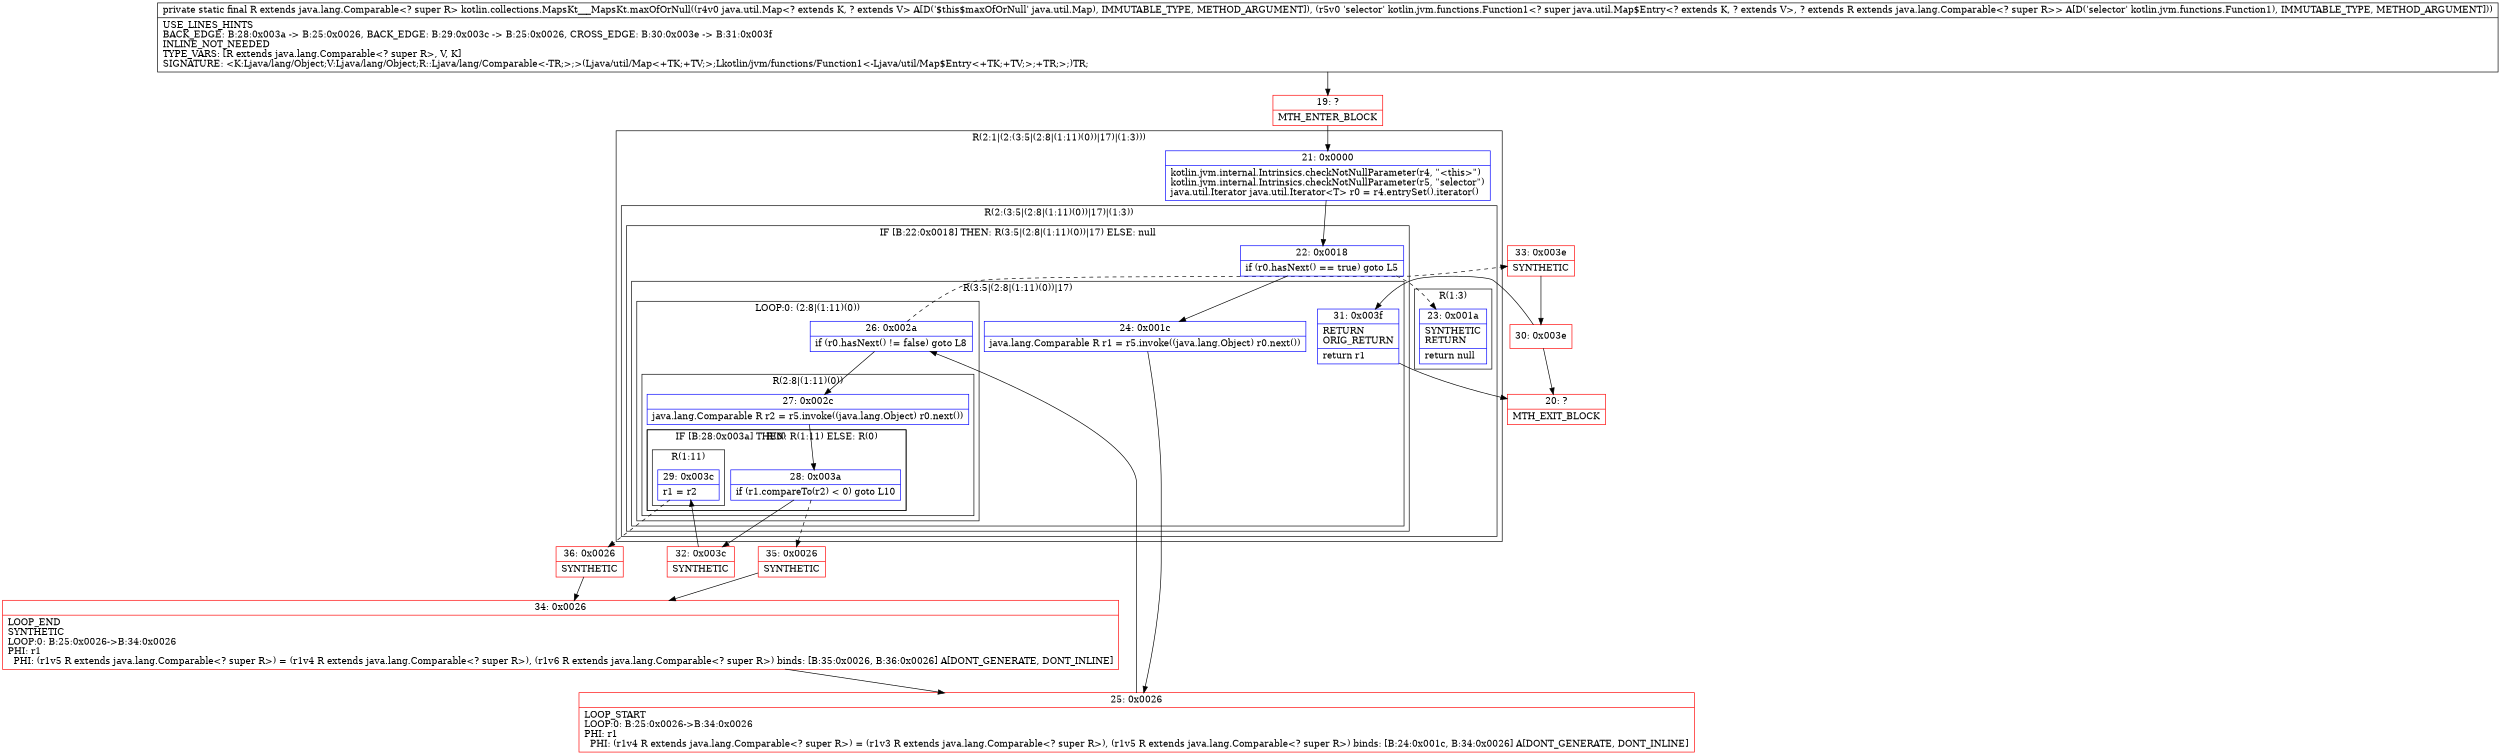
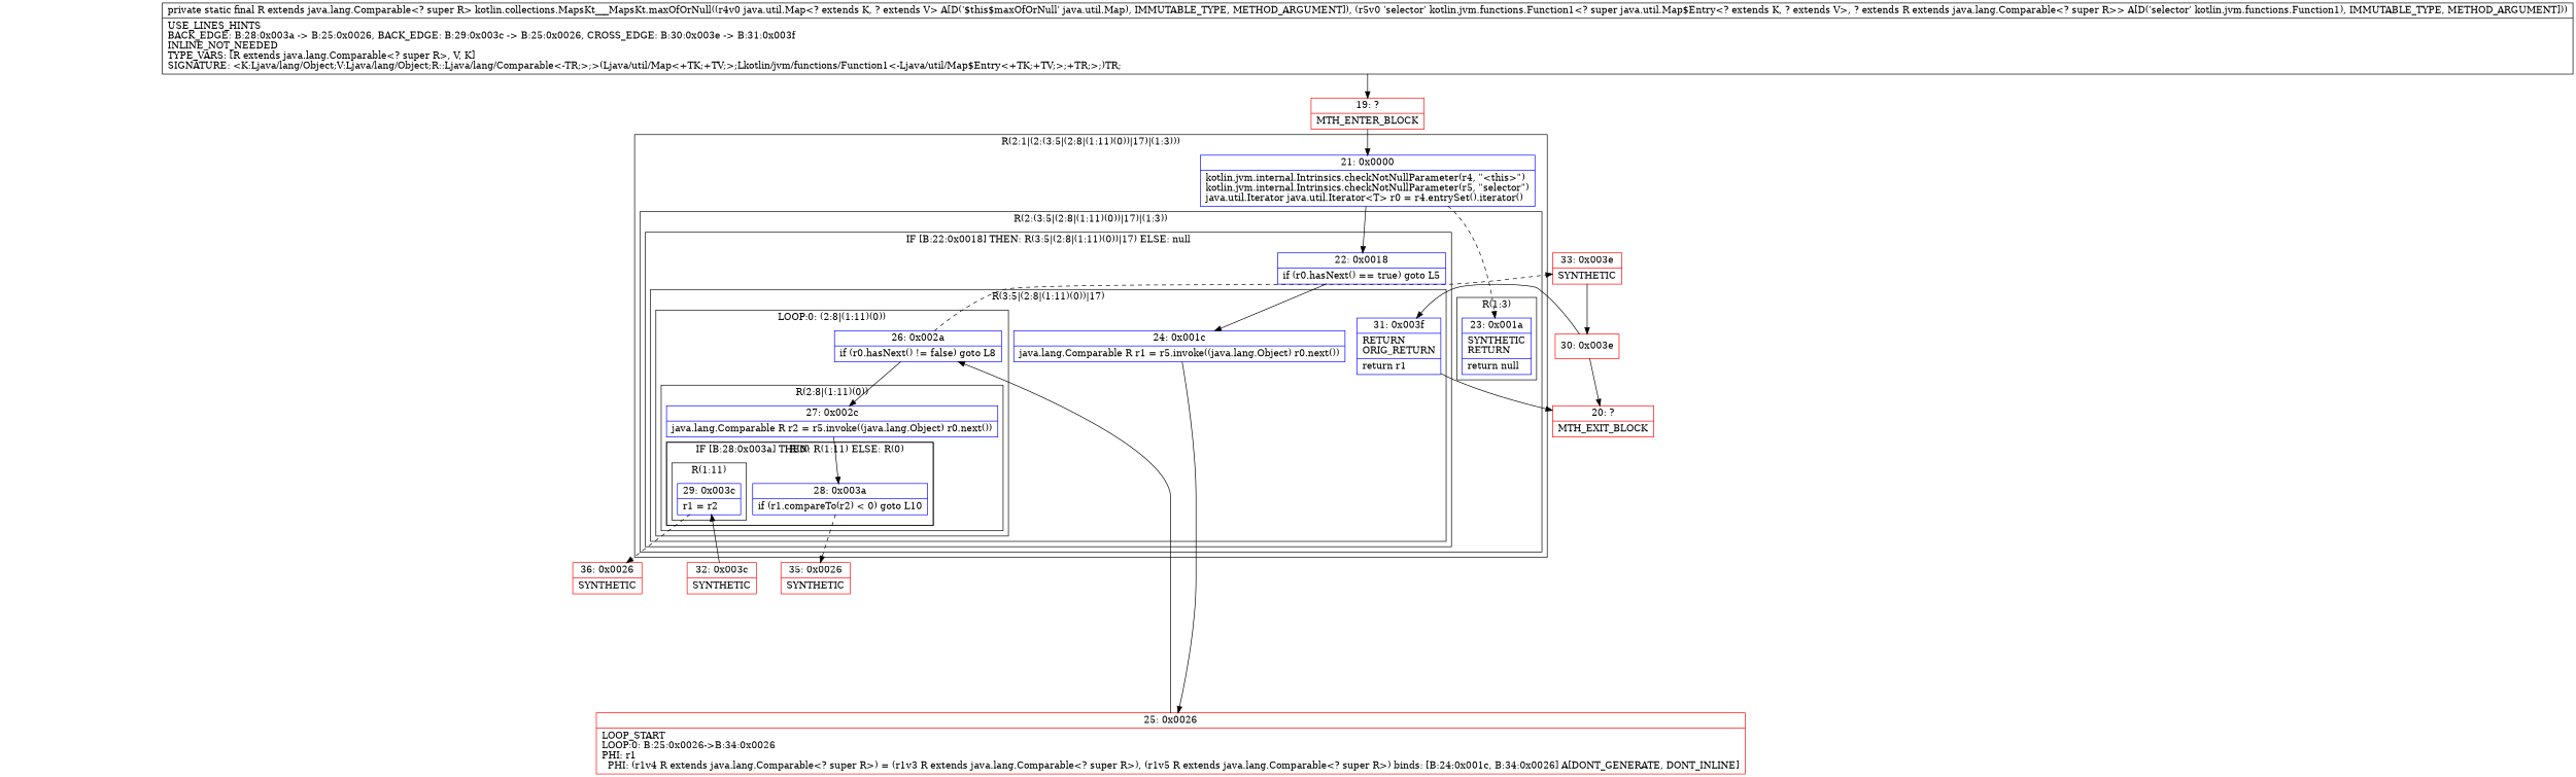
  digraph {
    node [color=blue shape=record]
    n1 [label="{29\:\ 0x003c|r1 = r2\l}"]
    n2 [label="{28\:\ 0x003a|if (r1.compareTo(r2) \< 0) goto L10\l}"]
    n3 [label="{27\:\ 0x002c|java.lang.Comparable R r2 = r5.invoke((java.lang.Object) r0.next())\l}"]
    n4 [label="{26\:\ 0x002a|if (r0.hasNext() != false) goto L8\l}"]
    n5 [label="{24\:\ 0x001c|java.lang.Comparable R r1 = r5.invoke((java.lang.Object) r0.next())\l}"]
    n6 [label="{31\:\ 0x003f|RETURN\lORIG_RETURN\l|return r1\l}"]
    n7 [label="{22\:\ 0x0018|if (r0.hasNext() == true) goto L5\l}"]
    n8 [label="{23\:\ 0x001a|SYNTHETIC\lRETURN\l|return null\l}"]
    n9 [label="{21\:\ 0x0000|kotlin.jvm.internal.Intrinsics.checkNotNullParameter(r4, \"\<this\>\")\lkotlin.jvm.internal.Intrinsics.checkNotNullParameter(r5, \"selector\")\ljava.util.Iterator java.util.Iterator\<T\> r0 = r4.entrySet().iterator()\l}"]
    n10 [color=red label="{36\:\ 0x0026|SYNTHETIC\l}"]
    n11 [color=red label="{32\:\ 0x003c|SYNTHETIC\l}"]
    n12 [color=red label="{35\:\ 0x0026|SYNTHETIC\l}"]
    n13 [color=red label="{33\:\ 0x003e|SYNTHETIC\l}"]
    n14 [color=red label="{25\:\ 0x0026|LOOP_START\lLOOP:0: B:25:0x0026\-\>B:34:0x0026\lPHI: r1 \l  PHI: (r1v4 R extends java.lang.Comparable\<? super R\>) = (r1v3 R extends java.lang.Comparable\<? super R\>), (r1v5 R extends java.lang.Comparable\<? super R\>) binds: [B:24:0x001c, B:34:0x0026] A[DONT_GENERATE, DONT_INLINE]\l}"]
    n15 [color=red label="{20\:\ ?|MTH_EXIT_BLOCK\l}"]
    n16 [color=red label="{30\:\ 0x003e}"]
-   n17 [color=red label="{34\:\ 0x0026|LOOP_END\lSYNTHETIC\lLOOP:0: B:25:0x0026\-\>B:34:0x0026\lPHI: r1 \l  PHI: (r1v5 R extends java.lang.Comparable\<? super R\>) = (r1v4 R extends java.lang.Comparable\<? super R\>), (r1v6 R extends java.lang.Comparable\<? super R\>) binds: [B:35:0x0026, B:36:0x0026] A[DONT_GENERATE, DONT_INLINE]\l}"]
    n18 [color=red label="{19\:\ ?|MTH_ENTER_BLOCK\l}"]
    n19 [label="{private static final R extends java.lang.Comparable\<? super R\> kotlin.collections.MapsKt___MapsKt.maxOfOrNull((r4v0 java.util.Map\<? extends K, ? extends V\> A[D('$this$maxOfOrNull' java.util.Map), IMMUTABLE_TYPE, METHOD_ARGUMENT]), (r5v0 'selector' kotlin.jvm.functions.Function1\<? super java.util.Map$Entry\<? extends K, ? extends V\>, ? extends R extends java.lang.Comparable\<? super R\>\> A[D('selector' kotlin.jvm.functions.Function1), IMMUTABLE_TYPE, METHOD_ARGUMENT]))  | USE_LINES_HINTS\lBACK_EDGE: B:28:0x003a \-\> B:25:0x0026, BACK_EDGE: B:29:0x003c \-\> B:25:0x0026, CROSS_EDGE: B:30:0x003e \-\> B:31:0x003f\lINLINE_NOT_NEEDED\lTYPE_VARS: [R extends java.lang.Comparable\<? super R\>, V, K]\lSIGNATURE: \<K:Ljava\/lang\/Object;V:Ljava\/lang\/Object;R::Ljava\/lang\/Comparable\<\-TR;\>;\>(Ljava\/util\/Map\<+TK;+TV;\>;Lkotlin\/jvm\/functions\/Function1\<\-Ljava\/util\/Map$Entry\<+TK;+TV;\>;+TR;\>;)TR;\l}" color=""]
    subgraph cluster_1 {
      label="R(2:1|(2:(3:5|(2:8|(1:11)(0))|17)|(1:3)))"
      n9
      subgraph cluster_2 {
        label="R(2:(3:5|(2:8|(1:11)(0))|17)|(1:3))"
        subgraph cluster_3 {
          label="IF [B:22:0x0018] THEN: R(3:5|(2:8|(1:11)(0))|17) ELSE: null"
          n7
          subgraph cluster_4 {
            label="R(3:5|(2:8|(1:11)(0))|17)"
            n5
            n6
            subgraph cluster_5 {
              label="LOOP:0: (2:8|(1:11)(0))"
              n4
              subgraph cluster_6 {
                label="R(2:8|(1:11)(0))"
                n3
                subgraph cluster_7 {
                  label="IF [B:28:0x003a] THEN: R(1:11) ELSE: R(0)"
                  n2
                  subgraph cluster_8 {
                    label="R(1:11)"
                    n1
                  }
                  subgraph cluster_9 {
                    label="R(0)"
                  }
                }
              }
            }
          }
        }
        subgraph cluster_10 {
          label="R(1:3)"
          n8
        }
      }
    }
    n1 -> n10 [style=dashed]
-   n2 -> n11
    n2 -> n12 [style=dashed]
    n3 -> n2
    n4 -> n3
    n4 -> n13 [style=dashed]
    n5 -> n14
    n6 -> n15
    n7 -> n5
-   n7 -> n8 [style=dashed]
+   n9 -> n8 [style=dashed]
    n9 -> n7
-   n10 -> n17
    n11 -> n1
-   n12 -> n17
    n13 -> n16
    n14 -> n4
    n16 -> n6
    n16 -> n15
-   n17 -> n14
    n18 -> n9
    n19 -> n18
  }
